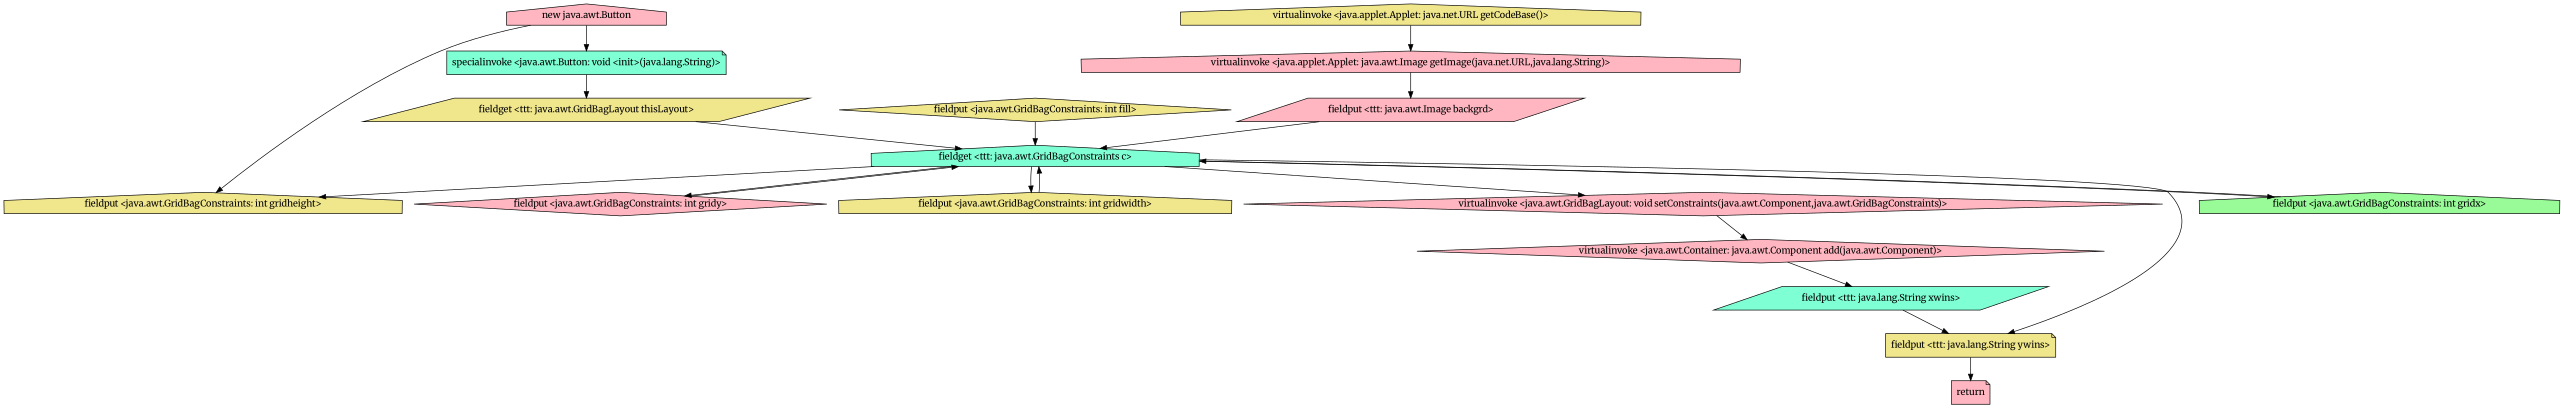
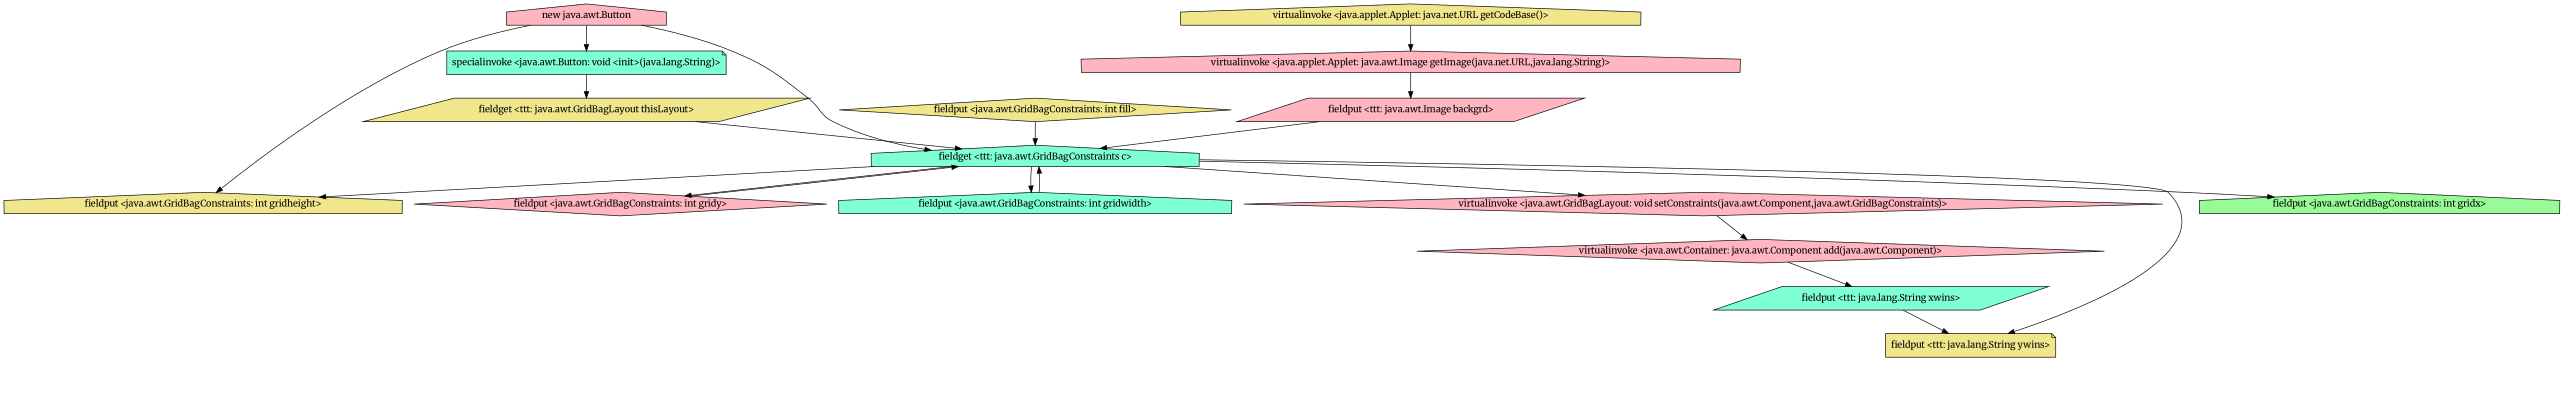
  digraph {
    fontname=Merriweather
    node [fillcolor=lightpink fontname=Merriweather shape=house style=filled]
    edge [fontname=Merriweather]
    "virtualinvoke <java.applet.Applet: java.net.URL getCodeBase()>" [fillcolor=khaki]
    "virtualinvoke <java.applet.Applet: java.awt.Image getImage(java.net.URL,java.lang.String)>"
    "fieldput <ttt: java.awt.Image backgrd>" [shape=parallelogram]
    "fieldget <ttt: java.awt.GridBagConstraints c>" [fillcolor=aquamarine]
    "fieldput <java.awt.GridBagConstraints: int gridx>" [fillcolor=palegreen]
    "fieldput <java.awt.GridBagConstraints: int gridy>" [shape=diamond]
-   "fieldput <java.awt.GridBagConstraints: int gridwidth>" [fillcolor=khaki]
+   "fieldput <java.awt.GridBagConstraints: int gridwidth>" [fillcolor=aquamarine]
    "fieldput <java.awt.GridBagConstraints: int gridheight>" [fillcolor=khaki]
    "virtualinvoke <java.awt.GridBagLayout: void setConstraints(java.awt.Component,java.awt.GridBagConstraints)>" [shape=diamond]
    "fieldput <ttt: java.lang.String ywins>" [fillcolor=khaki shape=note]
    "fieldput <java.awt.GridBagConstraints: int fill>" [fillcolor=khaki shape=diamond]
    "virtualinvoke <java.awt.Container: java.awt.Component add(java.awt.Component)>" [shape=diamond]
    "new java.awt.Button"
    "specialinvoke <java.awt.Button: void <init>(java.lang.String)>" [fillcolor=aquamarine shape=note]
    "fieldget <ttt: java.awt.GridBagLayout thisLayout>" [fillcolor=khaki shape=parallelogram]
    "fieldput <ttt: java.lang.String xwins>" [fillcolor=aquamarine shape=parallelogram]
-   return [shape=note]
    "virtualinvoke <java.applet.Applet: java.net.URL getCodeBase()>" -> "virtualinvoke <java.applet.Applet: java.awt.Image getImage(java.net.URL,java.lang.String)>"
    "virtualinvoke <java.applet.Applet: java.awt.Image getImage(java.net.URL,java.lang.String)>" -> "fieldput <ttt: java.awt.Image backgrd>"
    "fieldput <ttt: java.awt.Image backgrd>" -> "fieldget <ttt: java.awt.GridBagConstraints c>"
    "fieldget <ttt: java.awt.GridBagConstraints c>" -> "fieldput <java.awt.GridBagConstraints: int gridx>"
    "fieldget <ttt: java.awt.GridBagConstraints c>" -> "fieldput <java.awt.GridBagConstraints: int gridy>"
    "fieldget <ttt: java.awt.GridBagConstraints c>" -> "fieldput <java.awt.GridBagConstraints: int gridwidth>"
    "fieldget <ttt: java.awt.GridBagConstraints c>" -> "fieldput <java.awt.GridBagConstraints: int gridheight>"
    "fieldget <ttt: java.awt.GridBagConstraints c>" -> "virtualinvoke <java.awt.GridBagLayout: void setConstraints(java.awt.Component,java.awt.GridBagConstraints)>"
    "fieldget <ttt: java.awt.GridBagConstraints c>" -> "fieldput <ttt: java.lang.String ywins>"
-   "fieldput <java.awt.GridBagConstraints: int gridx>" -> "fieldget <ttt: java.awt.GridBagConstraints c>"
+   "new java.awt.Button" -> "fieldget <ttt: java.awt.GridBagConstraints c>"
    "fieldput <java.awt.GridBagConstraints: int gridy>" -> "fieldget <ttt: java.awt.GridBagConstraints c>"
    "fieldput <java.awt.GridBagConstraints: int gridwidth>" -> "fieldget <ttt: java.awt.GridBagConstraints c>"
    "virtualinvoke <java.awt.GridBagLayout: void setConstraints(java.awt.Component,java.awt.GridBagConstraints)>" -> "virtualinvoke <java.awt.Container: java.awt.Component add(java.awt.Component)>"
-   "fieldput <ttt: java.lang.String ywins>" -> return
    "fieldput <java.awt.GridBagConstraints: int fill>" -> "fieldget <ttt: java.awt.GridBagConstraints c>"
    "virtualinvoke <java.awt.Container: java.awt.Component add(java.awt.Component)>" -> "fieldput <ttt: java.lang.String xwins>"
    "new java.awt.Button" -> "fieldput <java.awt.GridBagConstraints: int gridheight>"
    "new java.awt.Button" -> "specialinvoke <java.awt.Button: void <init>(java.lang.String)>"
    "specialinvoke <java.awt.Button: void <init>(java.lang.String)>" -> "fieldget <ttt: java.awt.GridBagLayout thisLayout>"
    "fieldget <ttt: java.awt.GridBagLayout thisLayout>" -> "fieldget <ttt: java.awt.GridBagConstraints c>"
    "fieldput <ttt: java.lang.String xwins>" -> "fieldput <ttt: java.lang.String ywins>"
  }
